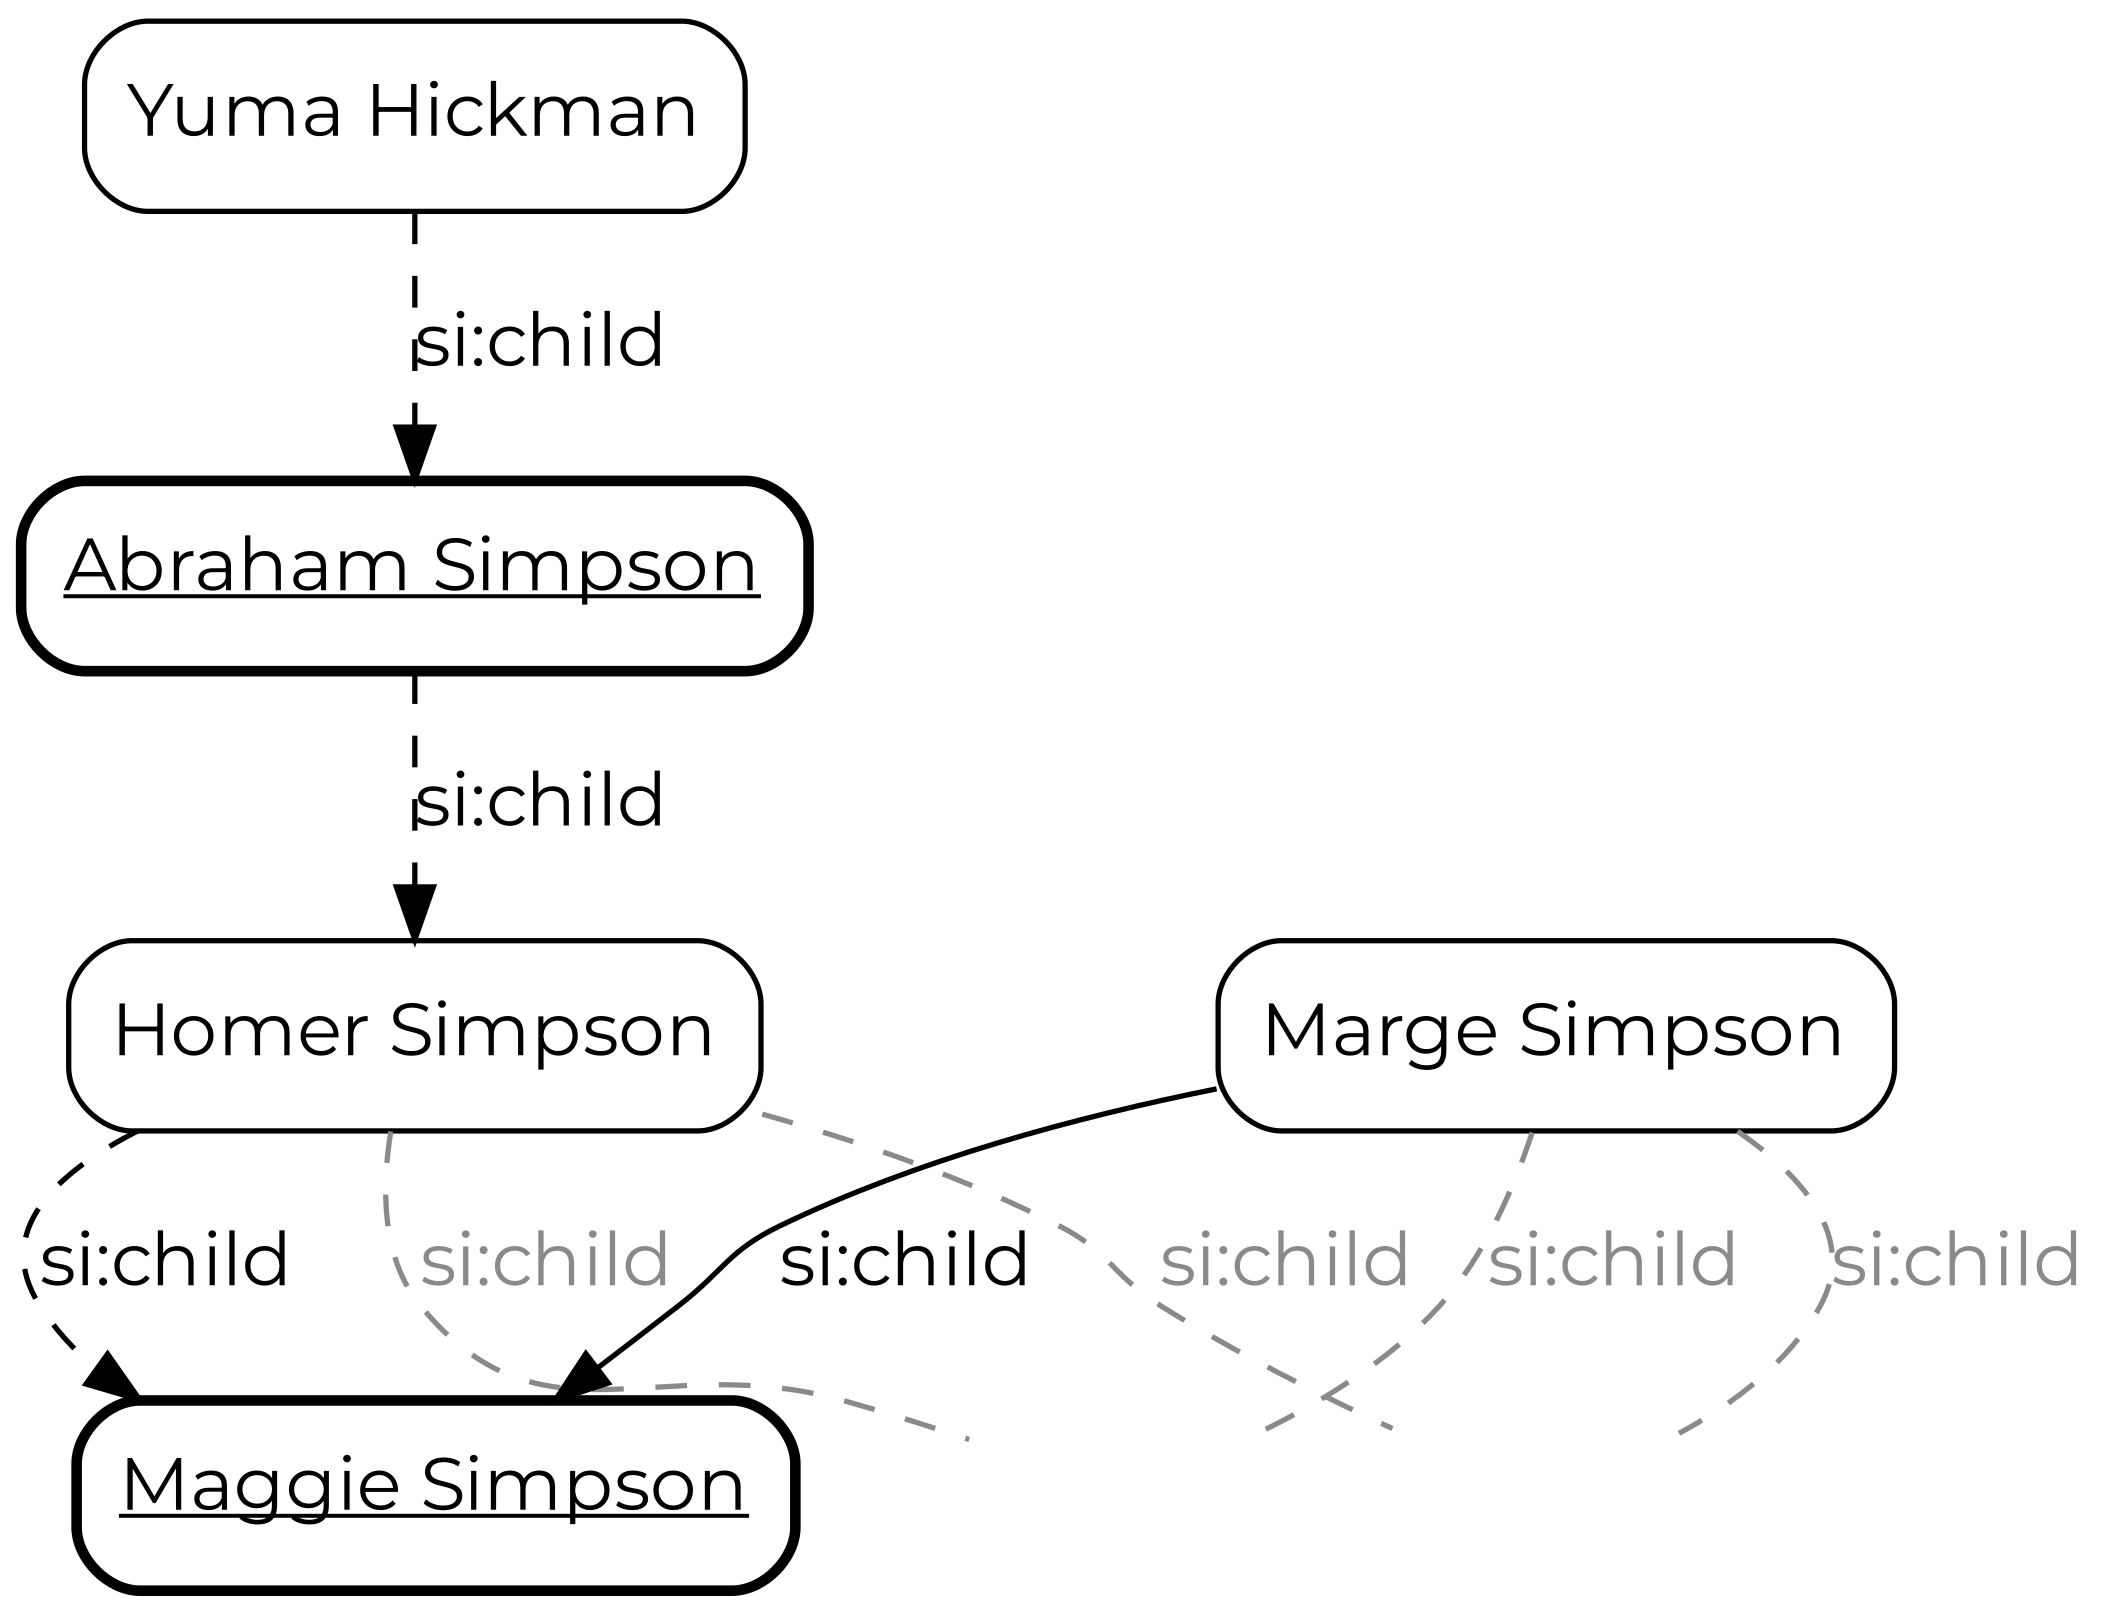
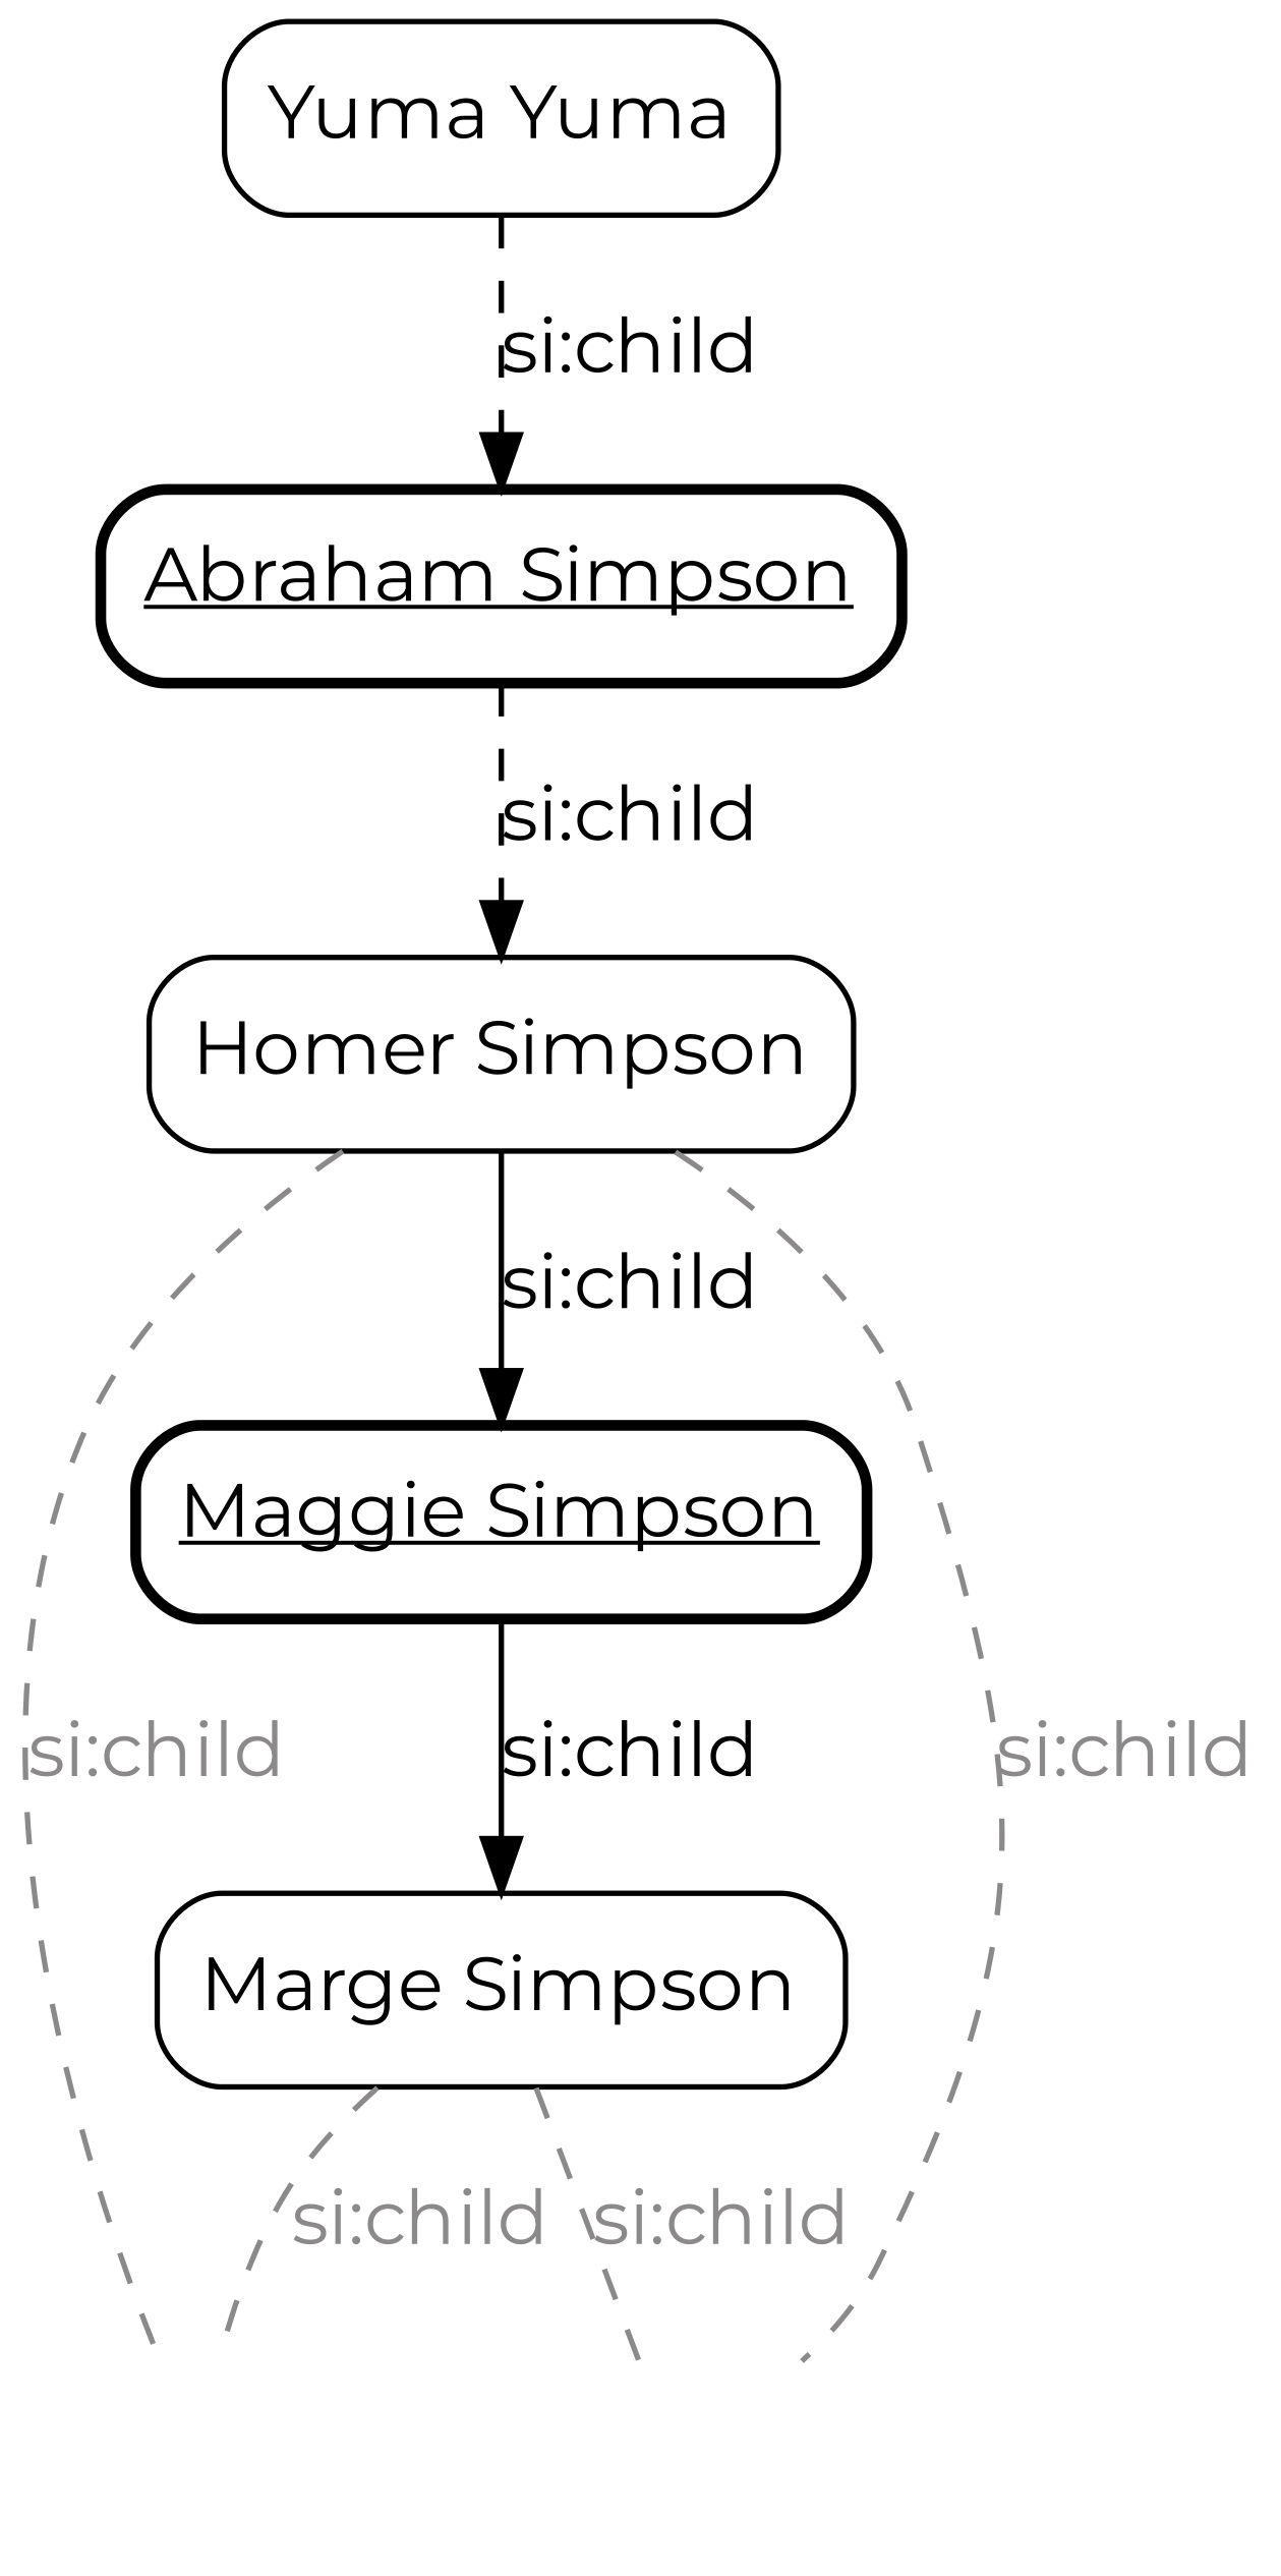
  digraph {
    fontname=Montserrat
    rankdir=TB
    splines=true
    node [fontname=Montserrat shape=box style=rounded]
    edge [color=black fontname=Montserrat style=dashed]
-   n1 [label="Yuma Hickman"]
+   n1 [label="Yuma Yuma"]
    n2 [label=<<U>Abraham Simpson</U>> style="rounded,bold"]
    n3 [label="Homer Simpson"]
    n4 [label=<<U>Maggie Simpson</U>> style="rounded,bold"]
    "si:bart" [fontcolor=white fontsize=0 shape=none style=""]
    "si:lisa" [fontcolor=white fontsize=0 shape=none style=""]
    n7 [label="Marge Simpson"]
    n1 -> n2 [arrowtail=normal label="si:child"]
    n2 -> n3 [arrowtail=normal label="si:child"]
-   n3 -> n4 [arrowtail=normal label="si:child"]
+   n3 -> n4 [arrowtail=normal label="si:child" style=""]
    n3 -> "si:bart" [arrowhead=none color="#8b8989" fontcolor="#8b8989" label="si:child"]
    n3 -> "si:lisa" [arrowhead=none color="#8b8989" fontcolor="#8b8989" label="si:child"]
-   n7 -> n4 [arrowtail=normal label="si:child" style=""]
+   n4 -> n7 [arrowtail=normal label="si:child" style=""]
    n7 -> "si:bart" [arrowhead=none color="#8b8989" fontcolor="#8b8989" label="si:child"]
    n7 -> "si:lisa" [arrowhead=none color="#8b8989" fontcolor="#8b8989" label="si:child"]
  }
